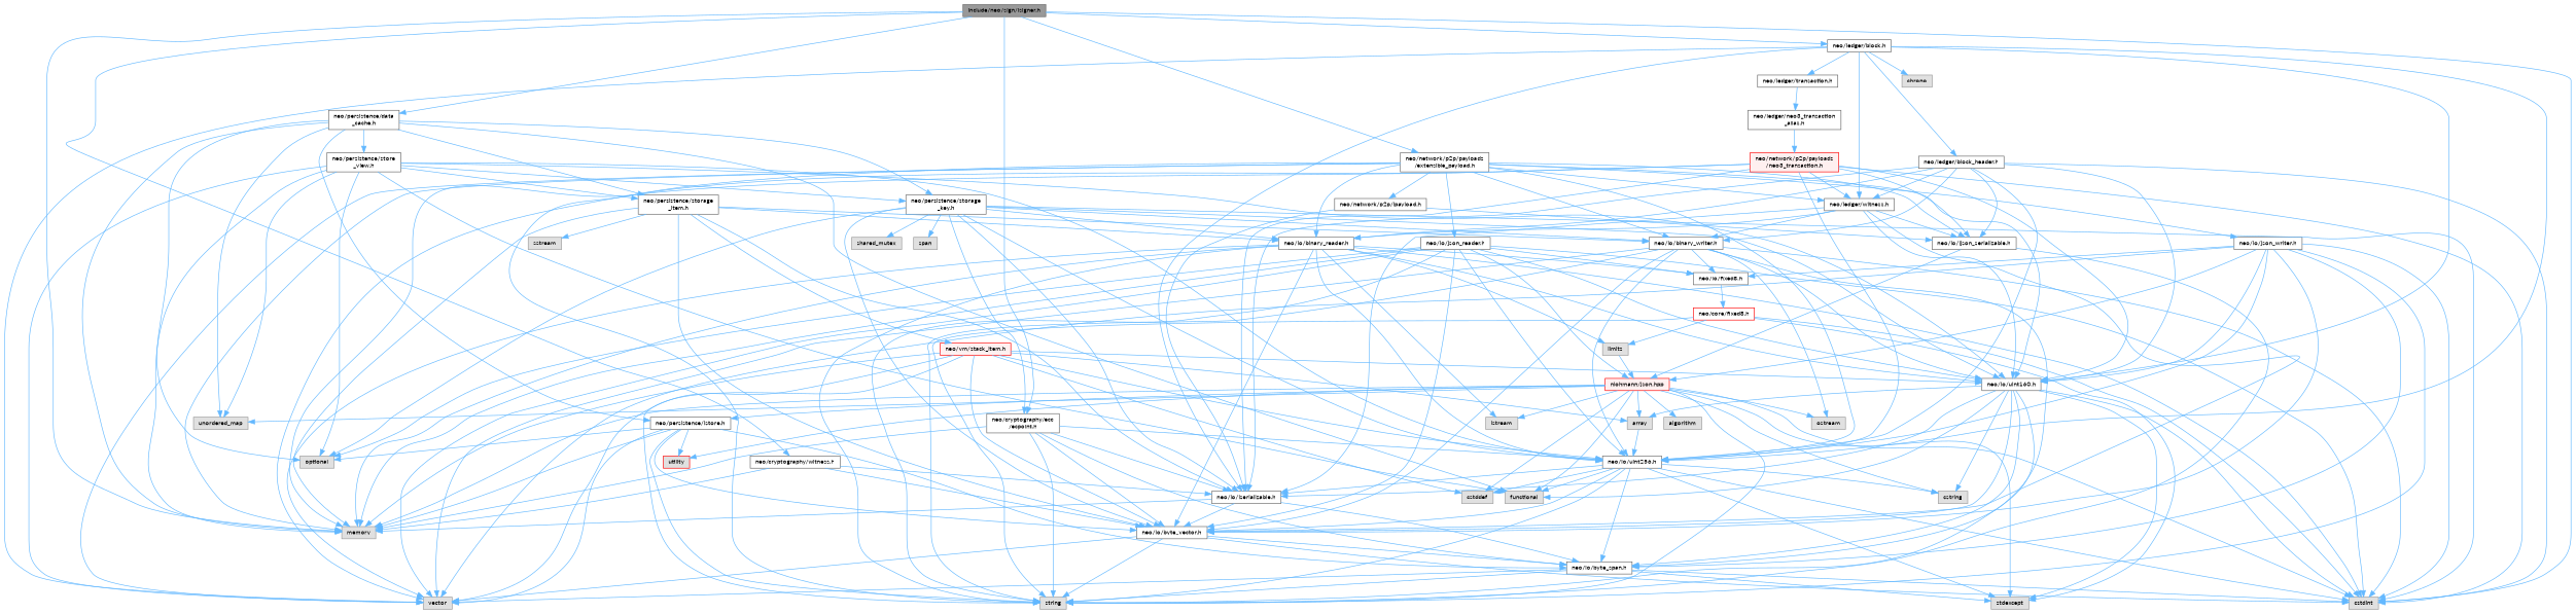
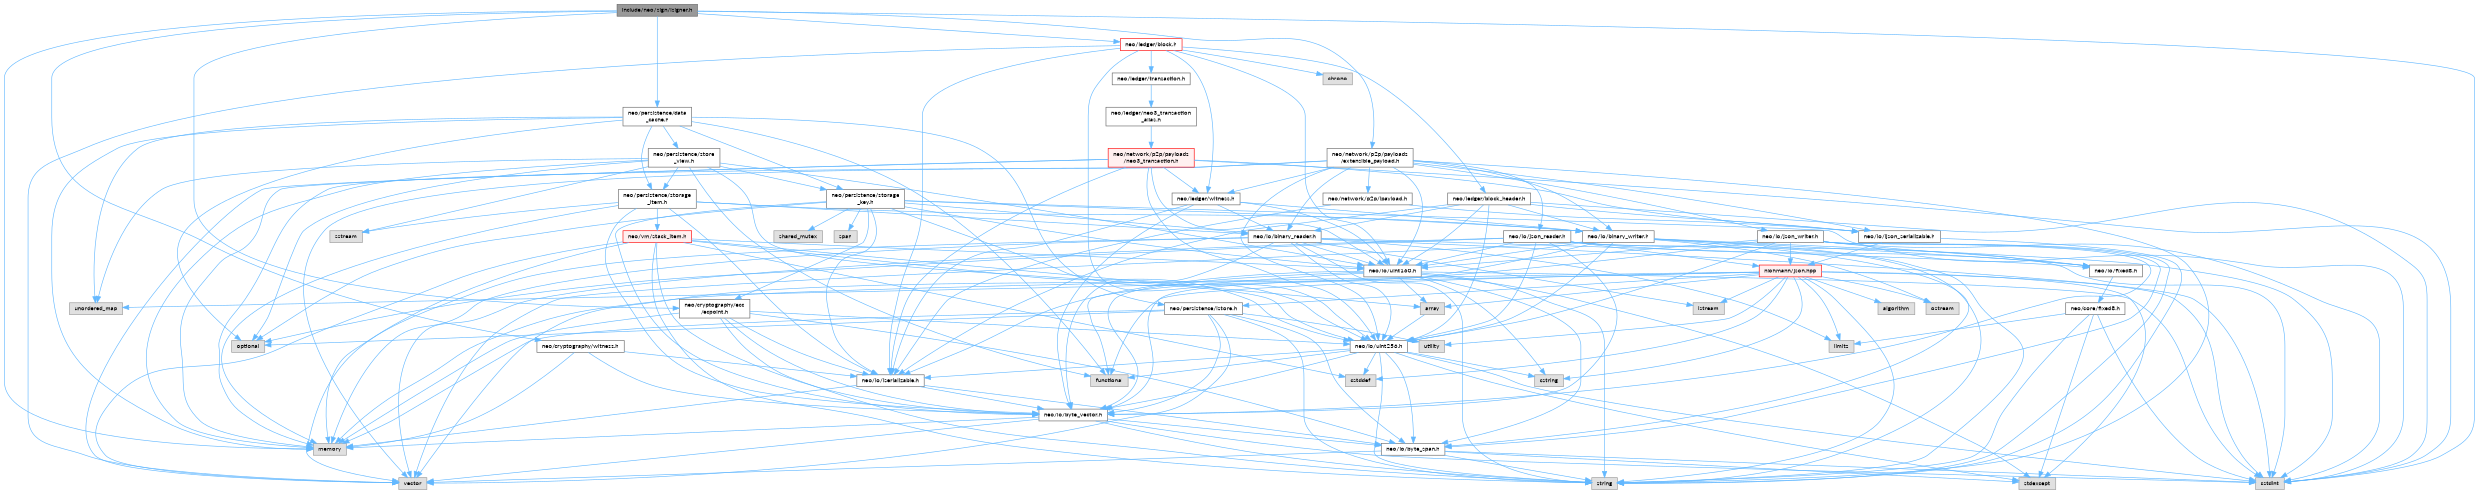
  digraph {
    fontname=Lato
    node [color=grey40 fillcolor=white fontname=Lato fontsize=10 shape=box style=filled]
    edge [color=steelblue1 fontname=Lato fontsize=10 labelfontname=Helvetica labelfontsize=10 style=solid]
    n1 [color=gray40 fillcolor=grey60 fontcolor=black height=0.2 label="include/neo/sign/isigner.h" width=0.4]
    n2 [height=0.2 label="neo/cryptography/ecc\l/ecpoint.h" width=0.4]
    n3 [color=grey60 fillcolor="#E0E0E0" height=0.2 label=cstdint width=0.4]
    n4 [color=grey60 fillcolor="#E0E0E0" height=0.2 label=memory width=0.4]
    n5 [height=0.2 label="neo/cryptography/witness.h" width=0.4]
-   n6 [height=0.2 label="neo/ledger/block.h" width=0.4]
+   n6 [color=red height=0.2 label="neo/ledger/block.h" width=0.4]
    n7 [height=0.2 label="neo/network/p2p/payloads\l/extensible_payload.h" width=0.4]
    n8 [height=0.2 label="neo/persistence/data\l_cache.h" width=0.4]
    n9 [height=0.2 label="neo/io/byte_span.h" width=0.4]
    n10 [color=grey60 fillcolor="#E0E0E0" height=0.2 label=string width=0.4]
    n11 [height=0.2 label="neo/io/byte_vector.h" width=0.4]
    n12 [height=0.2 label="neo/io/iserializable.h" width=0.4]
    n13 [height=0.2 label="neo/io/uint256.h" width=0.4]
    n14 [color=grey60 fillcolor="#E0E0E0" height=0.2 label=vector width=0.4]
    n15 [height=0.2 label="neo/io/uint160.h" width=0.4]
    n16 [height=0.2 label="neo/ledger/block_header.h" width=0.4]
    n17 [height=0.2 label="neo/ledger/witness.h" width=0.4]
    n18 [height=0.2 label="neo/ledger/transaction.h" width=0.4]
    n19 [color=grey60 fillcolor="#E0E0E0" height=0.2 label=chrono width=0.4]
    n20 [height=0.2 label="neo/io/binary_reader.h" width=0.4]
    n21 [height=0.2 label="neo/io/binary_writer.h" width=0.4]
    n22 [height=0.2 label="neo/io/ijson_serializable.h" width=0.4]
    n23 [height=0.2 label="neo/io/json_reader.h" width=0.4]
    n24 [height=0.2 label="neo/io/json_writer.h" width=0.4]
    n25 [height=0.2 label="neo/network/p2p/ipayload.h" width=0.4]
    n26 [color=grey60 fillcolor="#E0E0E0" height=0.2 label=functional width=0.4]
    n27 [color=grey60 fillcolor="#E0E0E0" height=0.2 label=unordered_map width=0.4]
    n28 [color=grey60 fillcolor="#E0E0E0" height=0.2 label=optional width=0.4]
    n29 [height=0.2 label="neo/persistence/istore.h" width=0.4]
    n30 [height=0.2 label="neo/persistence/storage\l_item.h" width=0.4]
    n31 [height=0.2 label="neo/persistence/storage\l_key.h" width=0.4]
    n32 [height=0.2 label="neo/persistence/store\l_view.h" width=0.4]
    n33 [color=grey60 fillcolor="#E0E0E0" height=0.2 label=stdexcept width=0.4]
    n34 [color=grey60 fillcolor="#E0E0E0" height=0.2 label=cstring width=0.4]
    n35 [color=grey60 fillcolor="#E0E0E0" height=0.2 label=cstddef width=0.4]
    n36 [color=grey60 fillcolor="#E0E0E0" height=0.2 label=array width=0.4]
    n37 [height=0.2 label="neo/ledger/neo3_transaction\l_alias.h" width=0.4]
    n38 [height=0.2 label="neo/io/fixed8.h" width=0.4]
    n39 [color=grey60 fillcolor="#E0E0E0" height=0.2 label=limits width=0.4]
    n40 [color=grey60 fillcolor="#E0E0E0" height=0.2 label=istream width=0.4]
    n41 [color=grey60 fillcolor="#E0E0E0" height=0.2 label=ostream width=0.4]
    n42 [color=red fillcolor="#FFF0F0" height=0.2 label="nlohmann/json.hpp" width=0.4]
-   n43 [color=red height=0.2 label="neo/core/fixed8.h" width=0.4]
+   n43 [height=0.2 label="neo/core/fixed8.h" width=0.4]
    n44 [color=grey60 fillcolor="#E0E0E0" height=0.2 label=algorithm width=0.4]
-   n45 [color=red fillcolor="#E0E0E0" height=0.2 label=utility width=0.4]
+   n45 [color=grey60 fillcolor="#E0E0E0" height=0.2 label=utility width=0.4]
    n46 [color=red fillcolor="#FFF0F0" height=0.2 label="neo/network/p2p/payloads\l/neo3_transaction.h" width=0.4]
    n47 [color=red fillcolor="#FFF0F0" height=0.2 label="neo/vm/stack_item.h" width=0.4]
    n48 [color=grey60 fillcolor="#E0E0E0" height=0.2 label=sstream width=0.4]
    n49 [color=grey60 fillcolor="#E0E0E0" height=0.2 label=shared_mutex width=0.4]
    n50 [color=grey60 fillcolor="#E0E0E0" height=0.2 label=span width=0.4]
    n1 -> n2
    n1 -> n3
    n1 -> n4
    n1 -> n5
    n1 -> n6
    n1 -> n7
    n1 -> n8
    n2 -> n4
    n2 -> n9
    n2 -> n10
    n2 -> n11
    n2 -> n12
    n2 -> n13
    n5 -> n4
    n5 -> n11
    n5 -> n12
    n6 -> n12
    n6 -> n13
    n6 -> n14
    n6 -> n15
    n6 -> n16
    n6 -> n17
    n6 -> n18
    n6 -> n19
    n7 -> n4
    n7 -> n10
    n7 -> n13
    n7 -> n14
    n7 -> n15
    n7 -> n17
    n7 -> n20
    n7 -> n21
    n7 -> n22
    n7 -> n23
    n7 -> n24
    n7 -> n25
    n8 -> n4
    n8 -> n26
    n8 -> n27
    n8 -> n28
    n8 -> n29
    n8 -> n30
    n8 -> n31
    n8 -> n32
    n9 -> n3
    n9 -> n10
    n9 -> n14
    n9 -> n33
    n11 -> n3
    n11 -> n9
    n11 -> n10
    n11 -> n14
    n12 -> n4
    n12 -> n9
    n12 -> n11
    n13 -> n3
    n13 -> n9
    n13 -> n10
    n13 -> n11
    n13 -> n12
    n13 -> n26
    n13 -> n33
    n13 -> n34
    n13 -> n35
    n15 -> n3
    n15 -> n9
    n15 -> n10
    n15 -> n11
    n15 -> n12
    n15 -> n26
    n15 -> n33
    n15 -> n34
    n15 -> n36
    n16 -> n3
    n16 -> n12
    n16 -> n13
    n16 -> n15
-   n16 -> n17
    n16 -> n20
    n16 -> n21
    n16 -> n22
    n17 -> n11
    n17 -> n12
    n17 -> n15
    n17 -> n20
    n17 -> n21
-   n17 -> n22
    n18 -> n37
    n20 -> n3
    n20 -> n4
    n20 -> n10
    n20 -> n11
    n20 -> n13
    n20 -> n14
    n20 -> n15
    n20 -> n38
    n20 -> n39
    n20 -> n40
    n21 -> n3
    n21 -> n9
    n21 -> n10
    n21 -> n11
    n21 -> n13
    n21 -> n14
    n21 -> n15
    n21 -> n38
    n21 -> n41
    n22 -> n10
    n22 -> n42
    n23 -> n3
-   n23 -> n4
+   n11 -> n4
    n23 -> n10
    n23 -> n11
    n23 -> n13
    n23 -> n14
    n23 -> n15
    n23 -> n28
    n23 -> n38
    n23 -> n42
    n24 -> n3
    n24 -> n9
    n24 -> n10
    n24 -> n11
    n24 -> n13
    n24 -> n14
    n24 -> n15
    n24 -> n38
    n24 -> n42
    n25 -> n12
    n25 -> n22
    n29 -> n4
    n29 -> n9
    n29 -> n10
    n29 -> n11
    n29 -> n14
    n29 -> n28
    n29 -> n45
    n30 -> n4
    n30 -> n11
    n30 -> n12
    n30 -> n20
    n30 -> n21
    n30 -> n47
    n30 -> n48
    n31 -> n2
    n31 -> n3
    n31 -> n11
    n31 -> n12
    n31 -> n13
    n31 -> n15
    n31 -> n20
    n31 -> n21
    n31 -> n28
    n31 -> n49
    n31 -> n50
    n32 -> n4
    n32 -> n13
-   n32 -> n14
+   n32 -> n48
    n32 -> n15
    n32 -> n26
    n32 -> n27
    n32 -> n28
    n32 -> n30
    n32 -> n31
    n36 -> n13
    n37 -> n46
    n38 -> n43
    n42 -> n3
    n42 -> n4
    n42 -> n10
    n42 -> n26
    n42 -> n27
    n42 -> n29
    n42 -> n33
    n42 -> n34
    n42 -> n35
    n42 -> n36
-   n39 -> n42
+   n42 -> n39
    n42 -> n40
    n42 -> n41
    n42 -> n44
    n42 -> n45
    n43 -> n3
    n43 -> n10
    n43 -> n33
    n43 -> n39
    n46 -> n3
    n46 -> n4
    n46 -> n12
    n46 -> n13
    n46 -> n14
    n46 -> n15
    n46 -> n17
    n46 -> n22
    n47 -> n4
    n47 -> n10
    n47 -> n11
    n47 -> n13
    n47 -> n14
    n47 -> n15
    n47 -> n35
    n47 -> n36
  }
